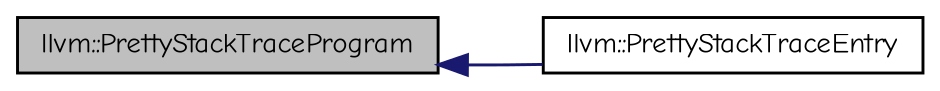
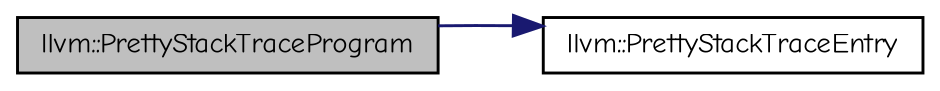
  digraph {
    rankdir=LR
    fontname="Comic Neue"
    node [color=black fontname="Comic Neue" fontsize=10 shape=box]
    n1 [fillcolor=grey75 fontcolor=black height=0.2 label="llvm::PrettyStackTraceProgram" style=filled width=0.4]
    n2 [height=0.2 label="llvm::PrettyStackTraceEntry" width=0.4]
-   n1 -> n2 [color=midnightblue dir=back fontname="Comic Neue" fontsize=10 labelfontname=Helvetica labelfontsize=10 style=solid]
+   n2 -> n1 [color=midnightblue dir=back fontname="Comic Neue" fontsize=10 labelfontname=Helvetica labelfontsize=10 style=solid]
  }
